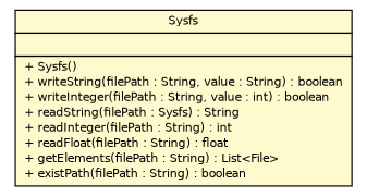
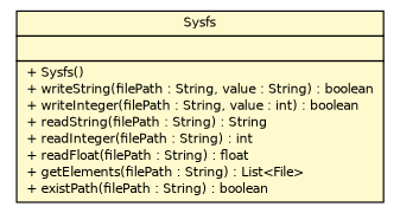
  digraph {
    nodesep=0.25
    ranksep=0.5
    rankdir=LR
-   n1 [fontcolor=black fontname=Helvetica fontsize=9.0 label=<<table title="ev3dev.utils.Sysfs" border="0" cellborder="1" cellspacing="0" cellpadding="2" port="p" bgcolor="lemonChiffon" href="./Sysfs.html"> 		<tr><td><table border="0" cellspacing="0" cellpadding="1"> <tr><td align="center" balign="center"> Sysfs </td></tr> 		</table></td></tr> 		<tr><td><table border="0" cellspacing="0" cellpadding="1"> <tr><td align="left" balign="left">  </td></tr> 		</table></td></tr> 		<tr><td><table border="0" cellspacing="0" cellpadding="1"> <tr><td align="left" balign="left"> + Sysfs() </td></tr> <tr><td align="left" balign="left"> + writeString(filePath : String, value : String) : boolean </td></tr> <tr><td align="left" balign="left"> + writeInteger(filePath : String, value : int) : boolean </td></tr> <tr><td align="left" balign="left"> + readString(filePath : Sysfs) : String </td></tr> <tr><td align="left" balign="left"> + readInteger(filePath : String) : int </td></tr> <tr><td align="left" balign="left"> + readFloat(filePath : String) : float </td></tr> <tr><td align="left" balign="left"> + getElements(filePath : String) : List&lt;File&gt; </td></tr> <tr><td align="left" balign="left"> + existPath(filePath : String) : boolean </td></tr> 		</table></td></tr> 		</table>> shape=plaintext]
+   n1 [fontcolor=black fontname=Helvetica fontsize=9.0 label=<<table title="ev3dev.utils.Sysfs" border="0" cellborder="1" cellspacing="0" cellpadding="2" port="p" bgcolor="lemonChiffon" href="./Sysfs.html"> 		<tr><td><table border="0" cellspacing="0" cellpadding="1"> <tr><td align="center" balign="center"> Sysfs </td></tr> 		</table></td></tr> 		<tr><td><table border="0" cellspacing="0" cellpadding="1"> <tr><td align="left" balign="left">  </td></tr> 		</table></td></tr> 		<tr><td><table border="0" cellspacing="0" cellpadding="1"> <tr><td align="left" balign="left"> + Sysfs() </td></tr> <tr><td align="left" balign="left"> + writeString(filePath : String, value : String) : boolean </td></tr> <tr><td align="left" balign="left"> + writeInteger(filePath : String, value : int) : boolean </td></tr> <tr><td align="left" balign="left"> + readString(filePath : String) : String </td></tr> <tr><td align="left" balign="left"> + readInteger(filePath : String) : int </td></tr> <tr><td align="left" balign="left"> + readFloat(filePath : String) : float </td></tr> <tr><td align="left" balign="left"> + getElements(filePath : String) : List&lt;File&gt; </td></tr> <tr><td align="left" balign="left"> + existPath(filePath : String) : boolean </td></tr> 		</table></td></tr> 		</table>> shape=plaintext]
  }
